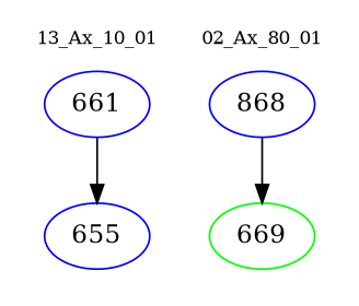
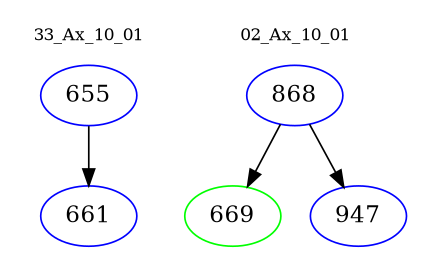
  digraph {
    node [color=blue]
    edge [color=black]
    n1 [label=655]
    n2 [label=661]
    n3 [label=868]
    n4 [color=green label=669]
+   n5 [label=947]
    subgraph cluster_1 {
      color=white
      fontsize=10
-     label="13_Ax_10_01"
+     label="33_Ax_10_01"
      n1
      n2
    }
    subgraph cluster_2 {
      color=white
      fontsize=10
-     label="02_Ax_80_01"
+     label="02_Ax_10_01"
      n3
      n4
+     n5
    }
-   n2 -> n1
+   n1 -> n2
    n3 -> n4
+   n3 -> n5
  }
